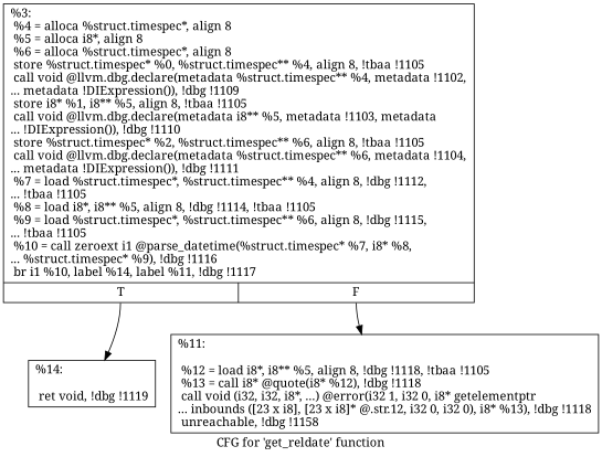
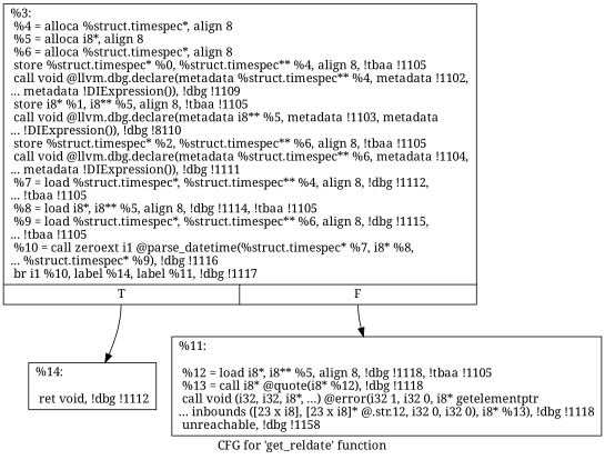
  digraph {
    fontname="Noto Serif"
    label="CFG for 'get_reldate' function"
    node [fontname="Noto Serif" shape=record]
    edge [fontname="Noto Serif"]
-   n1 [label="{%3:\l  %4 = alloca %struct.timespec*, align 8\l  %5 = alloca i8*, align 8\l  %6 = alloca %struct.timespec*, align 8\l  store %struct.timespec* %0, %struct.timespec** %4, align 8, !tbaa !1105\l  call void @llvm.dbg.declare(metadata %struct.timespec** %4, metadata !1102,\l... metadata !DIExpression()), !dbg !1109\l  store i8* %1, i8** %5, align 8, !tbaa !1105\l  call void @llvm.dbg.declare(metadata i8** %5, metadata !1103, metadata\l... !DIExpression()), !dbg !1110\l  store %struct.timespec* %2, %struct.timespec** %6, align 8, !tbaa !1105\l  call void @llvm.dbg.declare(metadata %struct.timespec** %6, metadata !1104,\l... metadata !DIExpression()), !dbg !1111\l  %7 = load %struct.timespec*, %struct.timespec** %4, align 8, !dbg !1112,\l... !tbaa !1105\l  %8 = load i8*, i8** %5, align 8, !dbg !1114, !tbaa !1105\l  %9 = load %struct.timespec*, %struct.timespec** %6, align 8, !dbg !1115,\l... !tbaa !1105\l  %10 = call zeroext i1 @parse_datetime(%struct.timespec* %7, i8* %8,\l... %struct.timespec* %9), !dbg !1116\l  br i1 %10, label %14, label %11, !dbg !1117\l|{<s0>T|<s1>F}}"]
-   n2 [label="{%14:\l\l  ret void, !dbg !1119\l}"]
+   n1 [label="{%3:\l  %4 = alloca %struct.timespec*, align 8\l  %5 = alloca i8*, align 8\l  %6 = alloca %struct.timespec*, align 8\l  store %struct.timespec* %0, %struct.timespec** %4, align 8, !tbaa !1105\l  call void @llvm.dbg.declare(metadata %struct.timespec** %4, metadata !1102,\l... metadata !DIExpression()), !dbg !1109\l  store i8* %1, i8** %5, align 8, !tbaa !1105\l  call void @llvm.dbg.declare(metadata i8** %5, metadata !1103, metadata\l... !DIExpression()), !dbg !8110\l  store %struct.timespec* %2, %struct.timespec** %6, align 8, !tbaa !1105\l  call void @llvm.dbg.declare(metadata %struct.timespec** %6, metadata !1104,\l... metadata !DIExpression()), !dbg !1111\l  %7 = load %struct.timespec*, %struct.timespec** %4, align 8, !dbg !1112,\l... !tbaa !1105\l  %8 = load i8*, i8** %5, align 8, !dbg !1114, !tbaa !1105\l  %9 = load %struct.timespec*, %struct.timespec** %6, align 8, !dbg !1115,\l... !tbaa !1105\l  %10 = call zeroext i1 @parse_datetime(%struct.timespec* %7, i8* %8,\l... %struct.timespec* %9), !dbg !1116\l  br i1 %10, label %14, label %11, !dbg !1117\l|{<s0>T|<s1>F}}"]
+   n2 [label="{%14:\l\l  ret void, !dbg !1112\l}"]
    n3 [label="{%11:\l\l  %12 = load i8*, i8** %5, align 8, !dbg !1118, !tbaa !1105\l  %13 = call i8* @quote(i8* %12), !dbg !1118\l  call void (i32, i32, i8*, ...) @error(i32 1, i32 0, i8* getelementptr\l... inbounds ([23 x i8], [23 x i8]* @.str.12, i32 0, i32 0), i8* %13), !dbg !1118\l  unreachable, !dbg !1158\l}"]
    n1 -> n2 [tailport=s0]
    n1 -> n3 [tailport=s1]
  }
